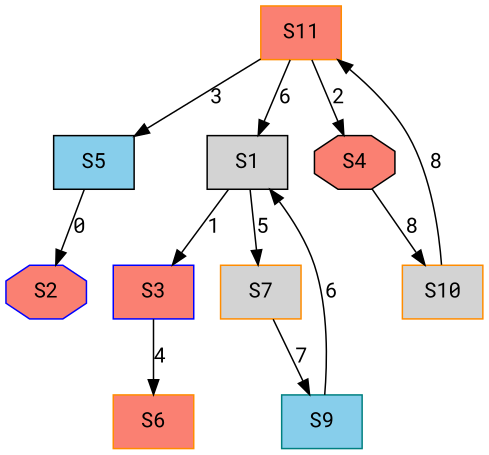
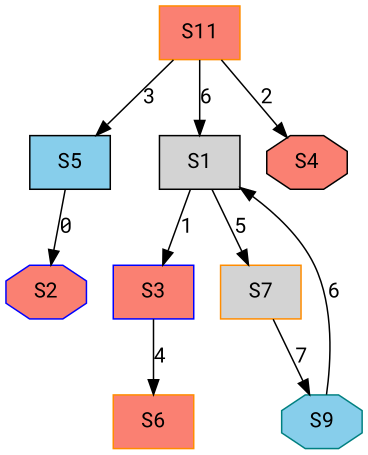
  strict digraph {
    fontname="Roboto Mono"
    node [color=darkorange fillcolor=salmon fontname="Roboto Mono" shape=box style=filled]
    edge [fontname="Roboto Mono"]
    S5 [color=black fillcolor=skyblue]
    S2 [color=blue shape=octagon]
    n3 [color=black fillcolor=lightgrey label=S1]
    S3 [color=blue]
    S7 [fillcolor=lightgrey]
    S6
-   S9 [color=teal fillcolor=skyblue]
+   S9 [color=teal fillcolor=skyblue shape=octagon]
    S11
    S4 [color=black shape=octagon]
-   S10 [fillcolor=lightgrey]
    S5 -> S2 [label=0]
    n3 -> S3 [label=1]
    n3 -> S7 [label=5]
    S3 -> S6 [label=4]
    S7 -> S9 [label=7]
    S9 -> n3 [label=6]
    S11 -> S5 [label=3]
    S11 -> n3 [label=6]
    S11 -> S4 [label=2]
-   S4 -> S10 [label=8]
-   S10 -> S11 [label=8]
  }
